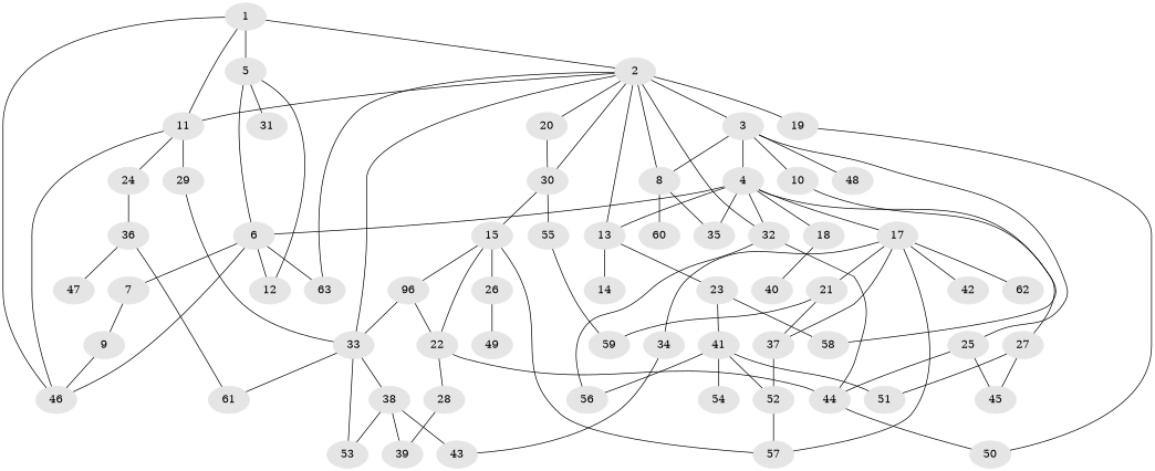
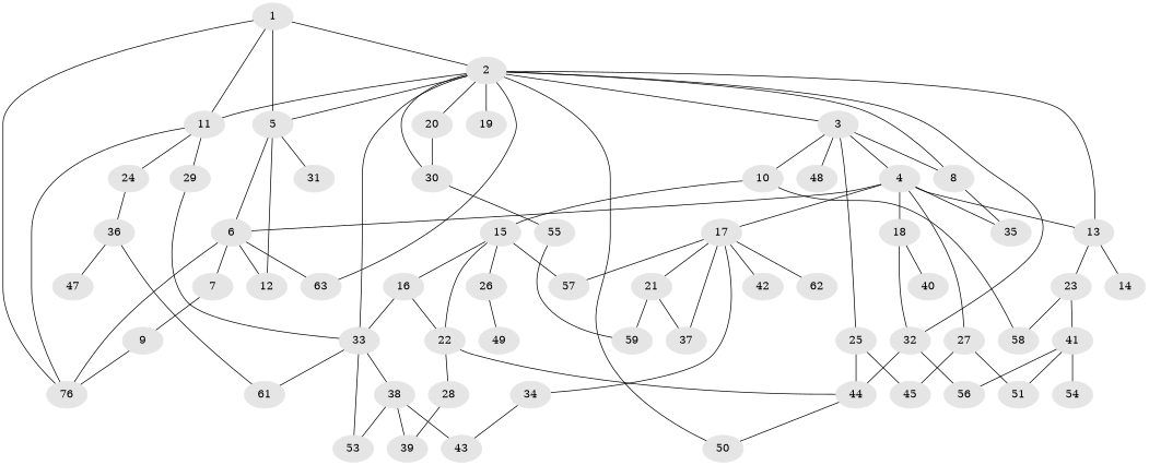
  graph {
    node [color=gray90 style=filled]
    edge [weight=1.0]
    1
    2
    5
    11
-   46
+   46 [label=76]
    3
    8
    13
    19
    20
    30
    32
    33
    63
    6
    12
    31
    24
    29
    4
    10
    25
    48
    35
-   60
    14
    23
    50
    55
    44
    56
    38
    53
    61
    17
    18
    27
    15
    58
    45
    7
    57
    21
    34
    37
    42
    62
    40
    51
    9
-   16 [label=96]
+   16
    22
    26
    36
    41
    28
    49
    59
    43
-   52
    39
    54
    47
    1 -- 2
    1 -- 5 [weight=2.0]
    1 -- 11
    1 -- 46
+   2 -- 5
    2 -- 11 [weight=2.0]
    2 -- 3
    2 -- 8
    2 -- 13
    2 -- 19 [weight=5.0]
    2 -- 20
    2 -- 30
    2 -- 32
    2 -- 33
    2 -- 63
    5 -- 6
    5 -- 12
    5 -- 31
    11 -- 46
    11 -- 24
    11 -- 29
    3 -- 8
    3 -- 4
    3 -- 10
    3 -- 25
    3 -- 48
    8 -- 35
-   8 -- 60
    13 -- 14 [weight=2.0]
    13 -- 23
-   19 -- 50
+   2 -- 50
    20 -- 30
    30 -- 55
    32 -- 44
    32 -- 56
    33 -- 38
    33 -- 53
    33 -- 61
    6 -- 46
    6 -- 63
    6 -- 12
    6 -- 7
    24 -- 36
    29 -- 33
    4 -- 13
-   4 -- 32
+   18 -- 32
    4 -- 6
    4 -- 35
    4 -- 17
    4 -- 18
    4 -- 27
-   30 -- 15
+   10 -- 15
    10 -- 58
    25 -- 44 [weight=2.0]
    25 -- 45
    23 -- 58
    23 -- 41 [weight=2.0]
    55 -- 59
    44 -- 50
    38 -- 53
    38 -- 43 [weight=2.0]
    38 -- 39
    17 -- 57
    17 -- 21
    17 -- 34
    17 -- 37
    17 -- 42
    17 -- 62
    18 -- 40
    27 -- 45
    27 -- 51
    15 -- 57
    15 -- 16
    15 -- 22
    15 -- 26
    7 -- 9
    21 -- 37
    21 -- 59
    34 -- 43
-   37 -- 52
    9 -- 46
    16 -- 33
    16 -- 22
    22 -- 44
    22 -- 28
    26 -- 49
    36 -- 61
    36 -- 47
    41 -- 56
    41 -- 51
-   41 -- 52
    41 -- 54
    28 -- 39
-   52 -- 57
  }
